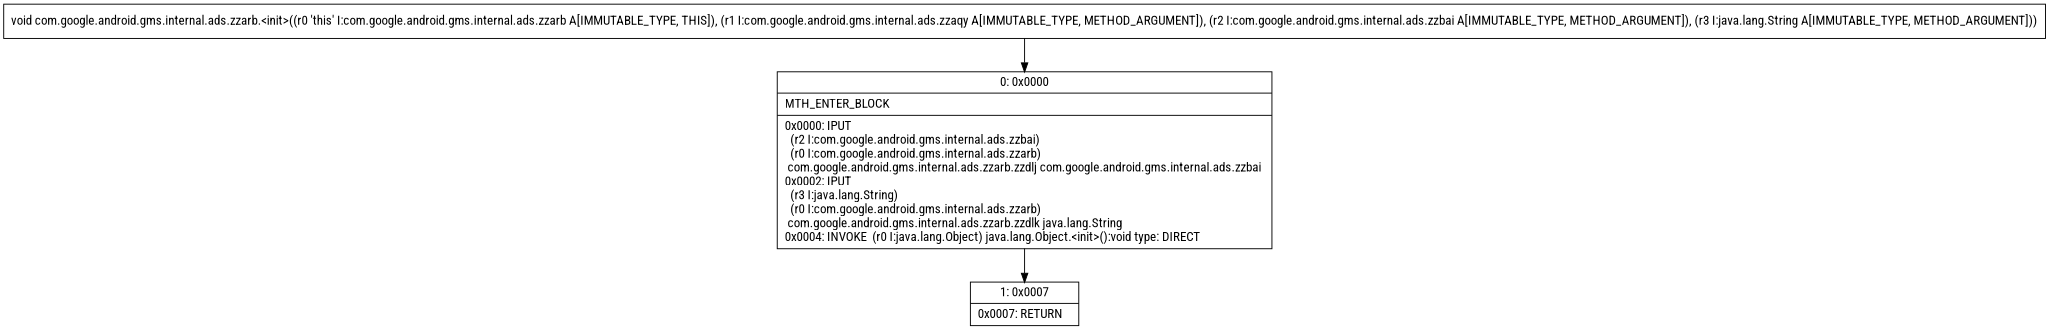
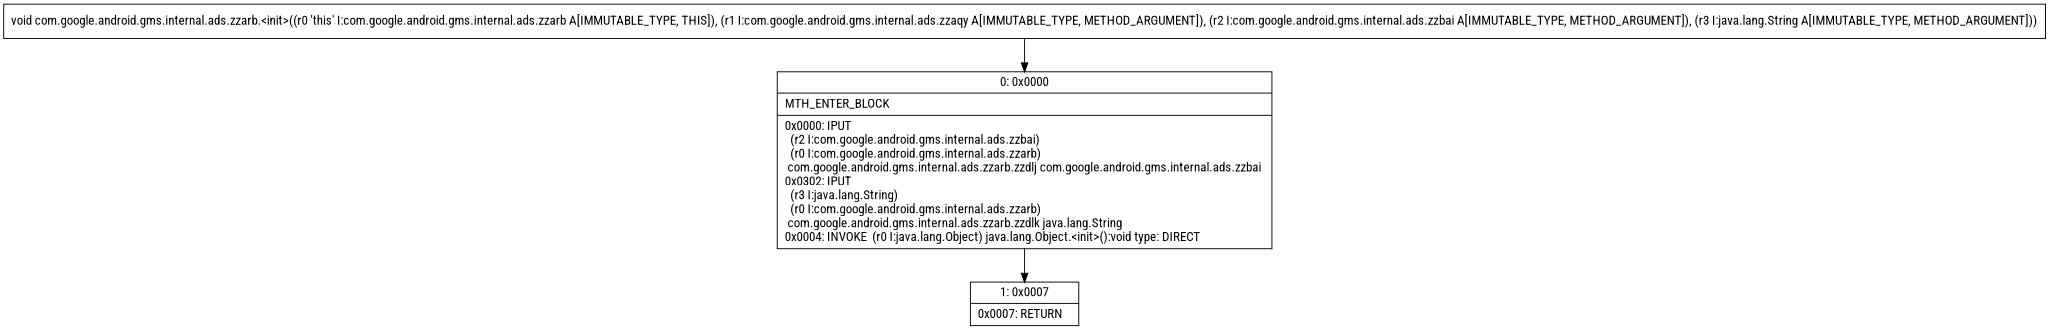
  digraph {
    fontname="Roboto Condensed"
    node [shape=record fontname="Roboto Condensed"]
    edge [fontname="Roboto Condensed"]
-   n1 [label="{0\:\ 0x0000|MTH_ENTER_BLOCK\l|0x0000: IPUT  \l  (r2 I:com.google.android.gms.internal.ads.zzbai)\l  (r0 I:com.google.android.gms.internal.ads.zzarb)\l com.google.android.gms.internal.ads.zzarb.zzdlj com.google.android.gms.internal.ads.zzbai \l0x0002: IPUT  \l  (r3 I:java.lang.String)\l  (r0 I:com.google.android.gms.internal.ads.zzarb)\l com.google.android.gms.internal.ads.zzarb.zzdlk java.lang.String \l0x0004: INVOKE  (r0 I:java.lang.Object) java.lang.Object.\<init\>():void type: DIRECT \l}"]
+   n1 [label="{0\:\ 0x0000|MTH_ENTER_BLOCK\l|0x0000: IPUT  \l  (r2 I:com.google.android.gms.internal.ads.zzbai)\l  (r0 I:com.google.android.gms.internal.ads.zzarb)\l com.google.android.gms.internal.ads.zzarb.zzdlj com.google.android.gms.internal.ads.zzbai \l0x0302: IPUT  \l  (r3 I:java.lang.String)\l  (r0 I:com.google.android.gms.internal.ads.zzarb)\l com.google.android.gms.internal.ads.zzarb.zzdlk java.lang.String \l0x0004: INVOKE  (r0 I:java.lang.Object) java.lang.Object.\<init\>():void type: DIRECT \l}"]
    n2 [label="{1\:\ 0x0007|0x0007: RETURN   \l}"]
    n3 [label="{void com.google.android.gms.internal.ads.zzarb.\<init\>((r0 'this' I:com.google.android.gms.internal.ads.zzarb A[IMMUTABLE_TYPE, THIS]), (r1 I:com.google.android.gms.internal.ads.zzaqy A[IMMUTABLE_TYPE, METHOD_ARGUMENT]), (r2 I:com.google.android.gms.internal.ads.zzbai A[IMMUTABLE_TYPE, METHOD_ARGUMENT]), (r3 I:java.lang.String A[IMMUTABLE_TYPE, METHOD_ARGUMENT])) }"]
    n1 -> n2
    n3 -> n1
  }
